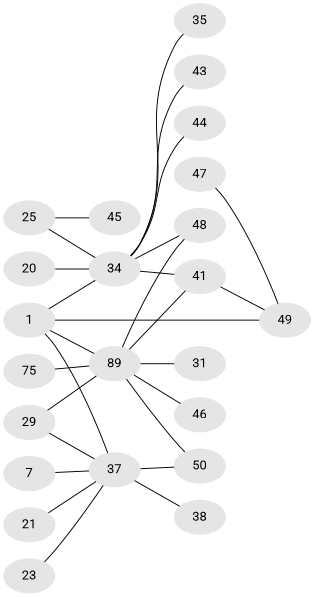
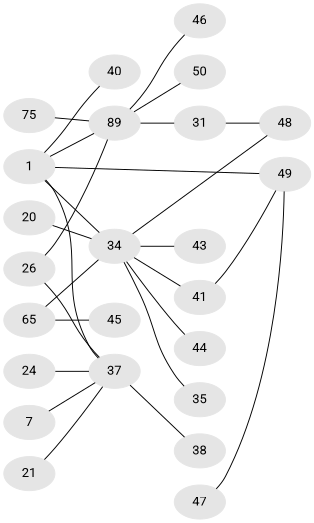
  graph {
    fontname=Roboto
    rankdir=LR
    node [color=gray90 fontname=Roboto style=filled]
    edge [fontname=Roboto]
    n1 [label=89 super="+5+18"]
    31
    41 [super="+28+36"]
    46
    48 [super="+39"]
    50 [super="+42"]
    1
    34 [super="+24+13"]
    37 [super="+19+4"]
+   40
    49 [super="+8+32"]
    35
    43
    44
    38
    7
    n17 [label=75]
    20
    21
-   23 [super="+22"]
-   25
+   23 [super="+22" label=24]
+   25 [label=65]
    45
-   26 [label=29]
+   26
    47
    n1 -- 31
-   n1 -- 41 [weight=2]
    n1 -- 46
-   n1 -- 48
+   31 -- 48
    n1 -- 50
    41 -- 49
    1 -- n1 [weight=3]
    1 -- 34 [weight=3]
    1 -- 37 [weight=2]
+   1 -- 40
    1 -- 49 [weight=3]
    34 -- 41 [weight=2]
    34 -- 48
    34 -- 35
    34 -- 43
    34 -- 44
-   37 -- 50
    37 -- 38
    7 -- 37
    n17 -- n1
    20 -- 34
    21 -- 37
    23 -- 37
    25 -- 34
    25 -- 45
    26 -- n1
    26 -- 37
    47 -- 49
  }
